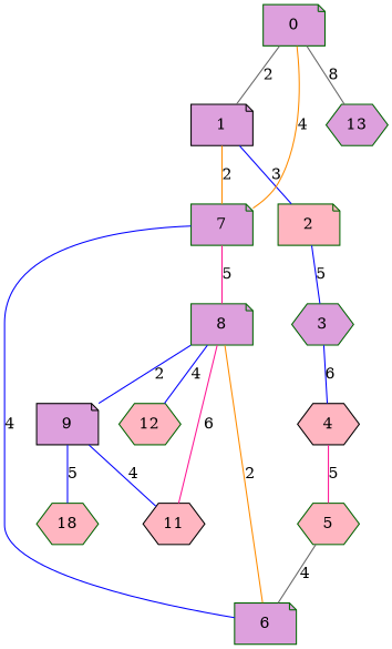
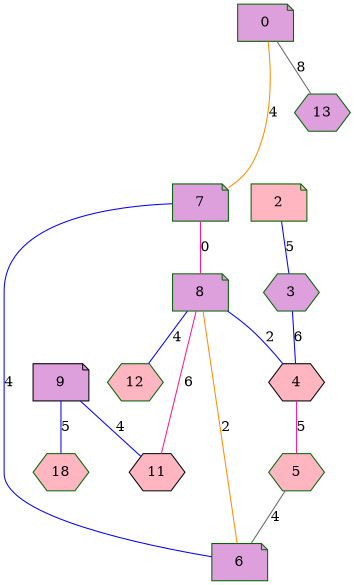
  graph {
    node [color=darkgreen fillcolor=plum shape=note style=filled weight=1]
    edge [color=blue]
-   1 [color=black]
    0
    7
    13 [shape=hexagon weight=4]
    2 [fillcolor=lightpink]
    8
    3 [shape=hexagon]
    4 [color=black fillcolor=lightpink shape=hexagon]
    5 [fillcolor=lightpink shape=hexagon]
    6
    9 [color=black]
    11 [color=black fillcolor=lightpink shape=hexagon]
    12 [fillcolor=lightpink shape=hexagon]
    n14 [fillcolor=lightpink label=18 shape=hexagon]
-   1 -- 7 [color=darkorange label=2]
-   1 -- 2 [label=3]
-   0 -- 1 [color=gray40 label=2]
    0 -- 7 [color=darkorange label=4]
    0 -- 13 [color=gray40 label=8]
-   7 -- 8 [color=deeppink label=5]
+   7 -- 8 [color=deeppink label=0]
    2 -- 3 [label=5]
-   8 -- 9 [label=2]
+   8 -- 4 [label=2]
    8 -- 11 [color=deeppink label=6]
    8 -- 12 [label=4]
    3 -- 4 [label=6]
    4 -- 5 [color=deeppink label=5]
    5 -- 6 [color=gray40 label=4]
    6 -- 7 [label=4]
    6 -- 8 [color=darkorange label=2]
    9 -- 11 [label=4]
    9 -- n14 [label=5]
  }
